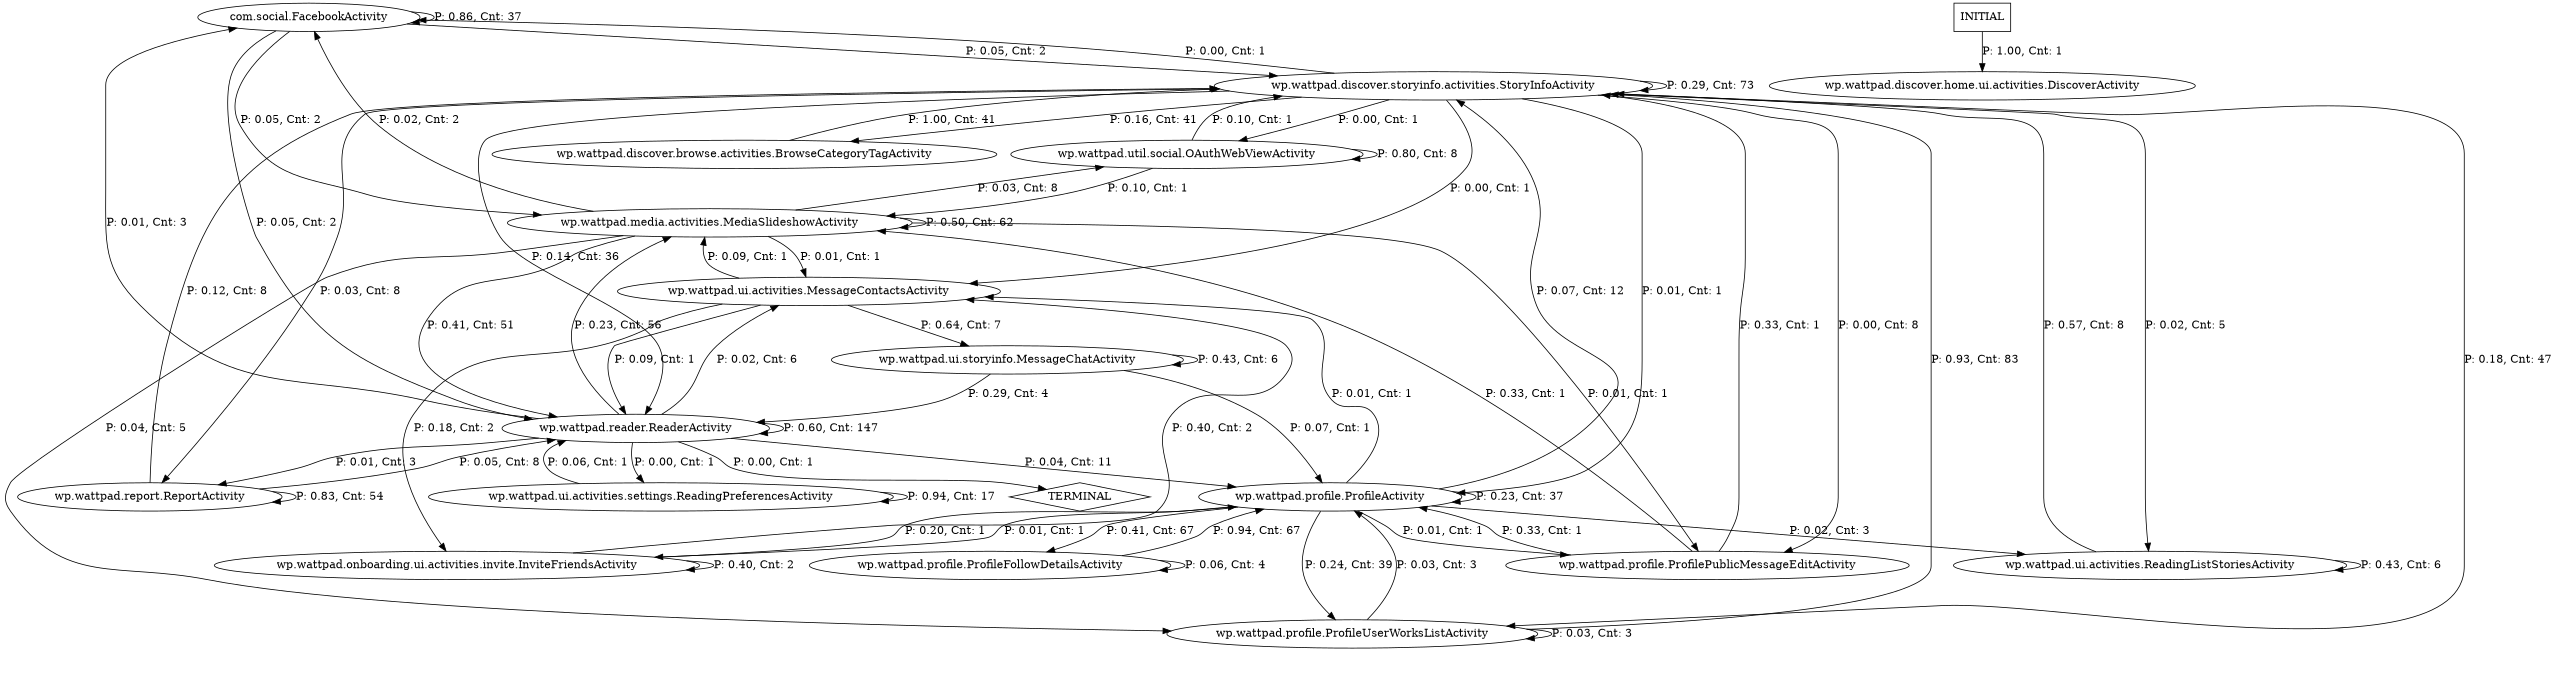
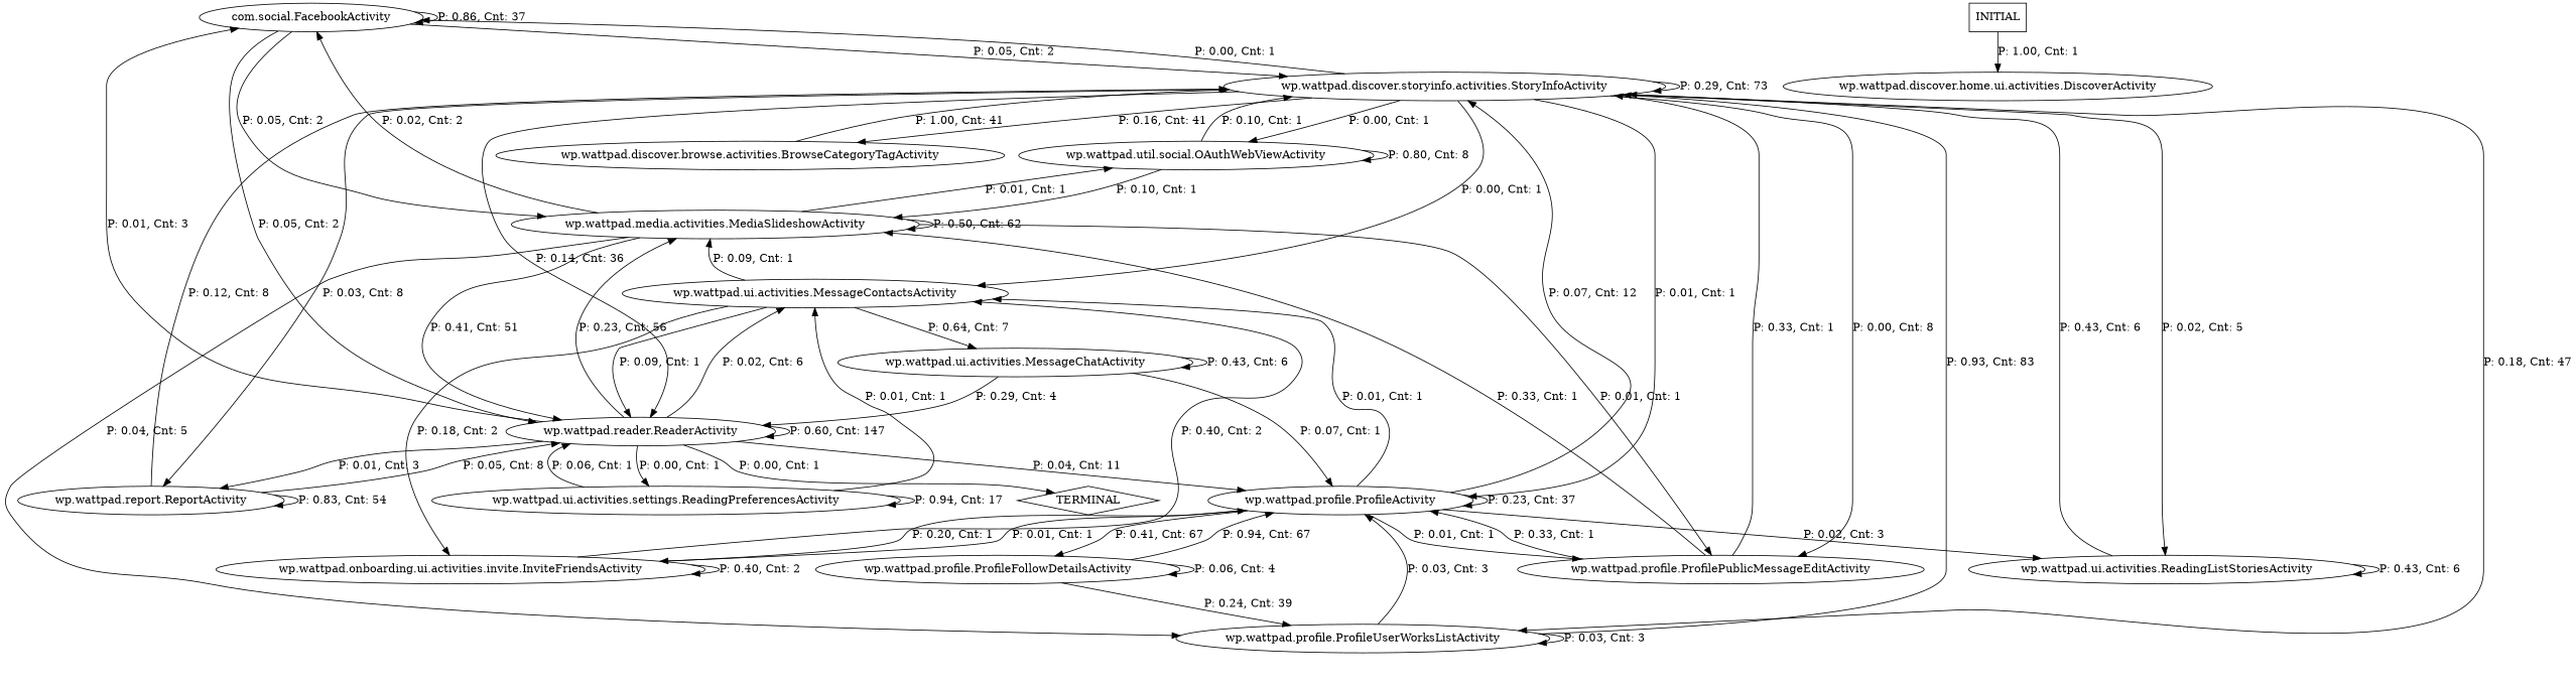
  digraph {
    n1 [label="com.social.FacebookActivity"]
    n2 [label="wp.wattpad.discover.storyinfo.activities.StoryInfoActivity"]
    n3 [label="wp.wattpad.media.activities.MediaSlideshowActivity"]
    n4 [label="wp.wattpad.reader.ReaderActivity"]
    n5 [label="wp.wattpad.discover.browse.activities.BrowseCategoryTagActivity"]
    n6 [label="wp.wattpad.profile.ProfileActivity"]
    n7 [label="wp.wattpad.profile.ProfilePublicMessageEditActivity"]
    n8 [label="wp.wattpad.profile.ProfileUserWorksListActivity"]
    n9 [label="wp.wattpad.report.ReportActivity"]
    n10 [label="wp.wattpad.ui.activities.MessageContactsActivity"]
    n11 [label="wp.wattpad.ui.activities.ReadingListStoriesActivity"]
    n12 [label="wp.wattpad.util.social.OAuthWebViewActivity"]
    n13 [label="wp.wattpad.ui.activities.settings.ReadingPreferencesActivity"]
    n14 [label=TERMINAL shape=diamond]
    n15 [label="wp.wattpad.discover.home.ui.activities.DiscoverActivity"]
    n16 [label="wp.wattpad.onboarding.ui.activities.invite.InviteFriendsActivity"]
    n17 [label="wp.wattpad.profile.ProfileFollowDetailsActivity"]
-   n18 [label="wp.wattpad.ui.storyinfo.MessageChatActivity"]
+   n18 [label="wp.wattpad.ui.activities.MessageChatActivity"]
    n19 [label=INITIAL shape=box]
    n1 -> n1 [label="P: 0.86, Cnt: 37"]
    n1 -> n2 [label="P: 0.05, Cnt: 2"]
    n1 -> n3 [label="P: 0.05, Cnt: 2"]
    n1 -> n4 [label="P: 0.05, Cnt: 2"]
    n2 -> n1 [label="P: 0.00, Cnt: 1"]
    n2 -> n2 [label="P: 0.29, Cnt: 73"]
    n2 -> n4 [label="P: 0.14, Cnt: 36"]
    n2 -> n5 [label="P: 0.16, Cnt: 41"]
    n2 -> n6 [label="P: 0.01, Cnt: 1"]
    n2 -> n7 [label="P: 0.00, Cnt: 8"]
    n2 -> n8 [label="P: 0.18, Cnt: 47"]
    n2 -> n9 [label="P: 0.03, Cnt: 8"]
    n2 -> n10 [label="P: 0.00, Cnt: 1"]
    n2 -> n11 [label="P: 0.02, Cnt: 5"]
    n2 -> n12 [label="P: 0.00, Cnt: 1"]
    n3 -> n1 [label="P: 0.02, Cnt: 2"]
    n3 -> n3 [label="P: 0.50, Cnt: 62"]
    n3 -> n4 [label="P: 0.41, Cnt: 51"]
    n3 -> n7 [label="P: 0.01, Cnt: 1"]
    n3 -> n8 [label="P: 0.04, Cnt: 5"]
-   n3 -> n10 [label="P: 0.01, Cnt: 1"]
-   n3 -> n12 [label="P: 0.03, Cnt: 8"]
+   n13 -> n10 [label="P: 0.01, Cnt: 1"]
+   n3 -> n12 [label="P: 0.01, Cnt: 1"]
    n4 -> n1 [label="P: 0.01, Cnt: 3"]
    n4 -> n3 [label="P: 0.23, Cnt: 56"]
    n4 -> n4 [label="P: 0.60, Cnt: 147"]
    n4 -> n6 [label="P: 0.04, Cnt: 11"]
    n4 -> n9 [label="P: 0.01, Cnt: 3"]
    n4 -> n10 [label="P: 0.02, Cnt: 6"]
    n4 -> n13 [label="P: 0.00, Cnt: 1"]
    n4 -> n14 [label="P: 0.00, Cnt: 1"]
    n5 -> n2 [label="P: 1.00, Cnt: 41"]
    n6 -> n2 [label="P: 0.07, Cnt: 12"]
    n6 -> n6 [label="P: 0.23, Cnt: 37"]
    n6 -> n7 [label="P: 0.01, Cnt: 1"]
-   n6 -> n8 [label="P: 0.24, Cnt: 39"]
+   n17 -> n8 [label="P: 0.24, Cnt: 39"]
    n6 -> n10 [label="P: 0.01, Cnt: 1"]
    n6 -> n11 [label="P: 0.02, Cnt: 3"]
    n6 -> n16 [label="P: 0.01, Cnt: 1"]
    n6 -> n17 [label="P: 0.41, Cnt: 67"]
    n7 -> n2 [label="P: 0.33, Cnt: 1"]
    n7 -> n3 [label="P: 0.33, Cnt: 1"]
    n7 -> n6 [label="P: 0.33, Cnt: 1"]
    n8 -> n2 [label="P: 0.93, Cnt: 83"]
    n8 -> n6 [label="P: 0.03, Cnt: 3"]
    n8 -> n8 [label="P: 0.03, Cnt: 3"]
    n9 -> n2 [label="P: 0.12, Cnt: 8"]
    n9 -> n4 [label="P: 0.05, Cnt: 8"]
    n9 -> n9 [label="P: 0.83, Cnt: 54"]
    n10 -> n3 [label="P: 0.09, Cnt: 1"]
    n10 -> n4 [label="P: 0.09, Cnt: 1"]
    n10 -> n16 [label="P: 0.18, Cnt: 2"]
    n10 -> n18 [label="P: 0.64, Cnt: 7"]
-   n11 -> n2 [label="P: 0.57, Cnt: 8"]
+   n11 -> n2 [label="P: 0.43, Cnt: 6"]
    n11 -> n11 [label="P: 0.43, Cnt: 6"]
    n12 -> n2 [label="P: 0.10, Cnt: 1"]
    n12 -> n3 [label="P: 0.10, Cnt: 1"]
    n12 -> n12 [label="P: 0.80, Cnt: 8"]
    n13 -> n4 [label="P: 0.06, Cnt: 1"]
    n13 -> n13 [label="P: 0.94, Cnt: 17"]
    n16 -> n6 [label="P: 0.20, Cnt: 1"]
    n16 -> n10 [label="P: 0.40, Cnt: 2"]
    n16 -> n16 [label="P: 0.40, Cnt: 2"]
    n17 -> n6 [label="P: 0.94, Cnt: 67"]
    n17 -> n17 [label="P: 0.06, Cnt: 4"]
    n18 -> n4 [label="P: 0.29, Cnt: 4"]
    n18 -> n6 [label="P: 0.07, Cnt: 1"]
    n18 -> n18 [label="P: 0.43, Cnt: 6"]
    n19 -> n15 [label="P: 1.00, Cnt: 1"]
  }
